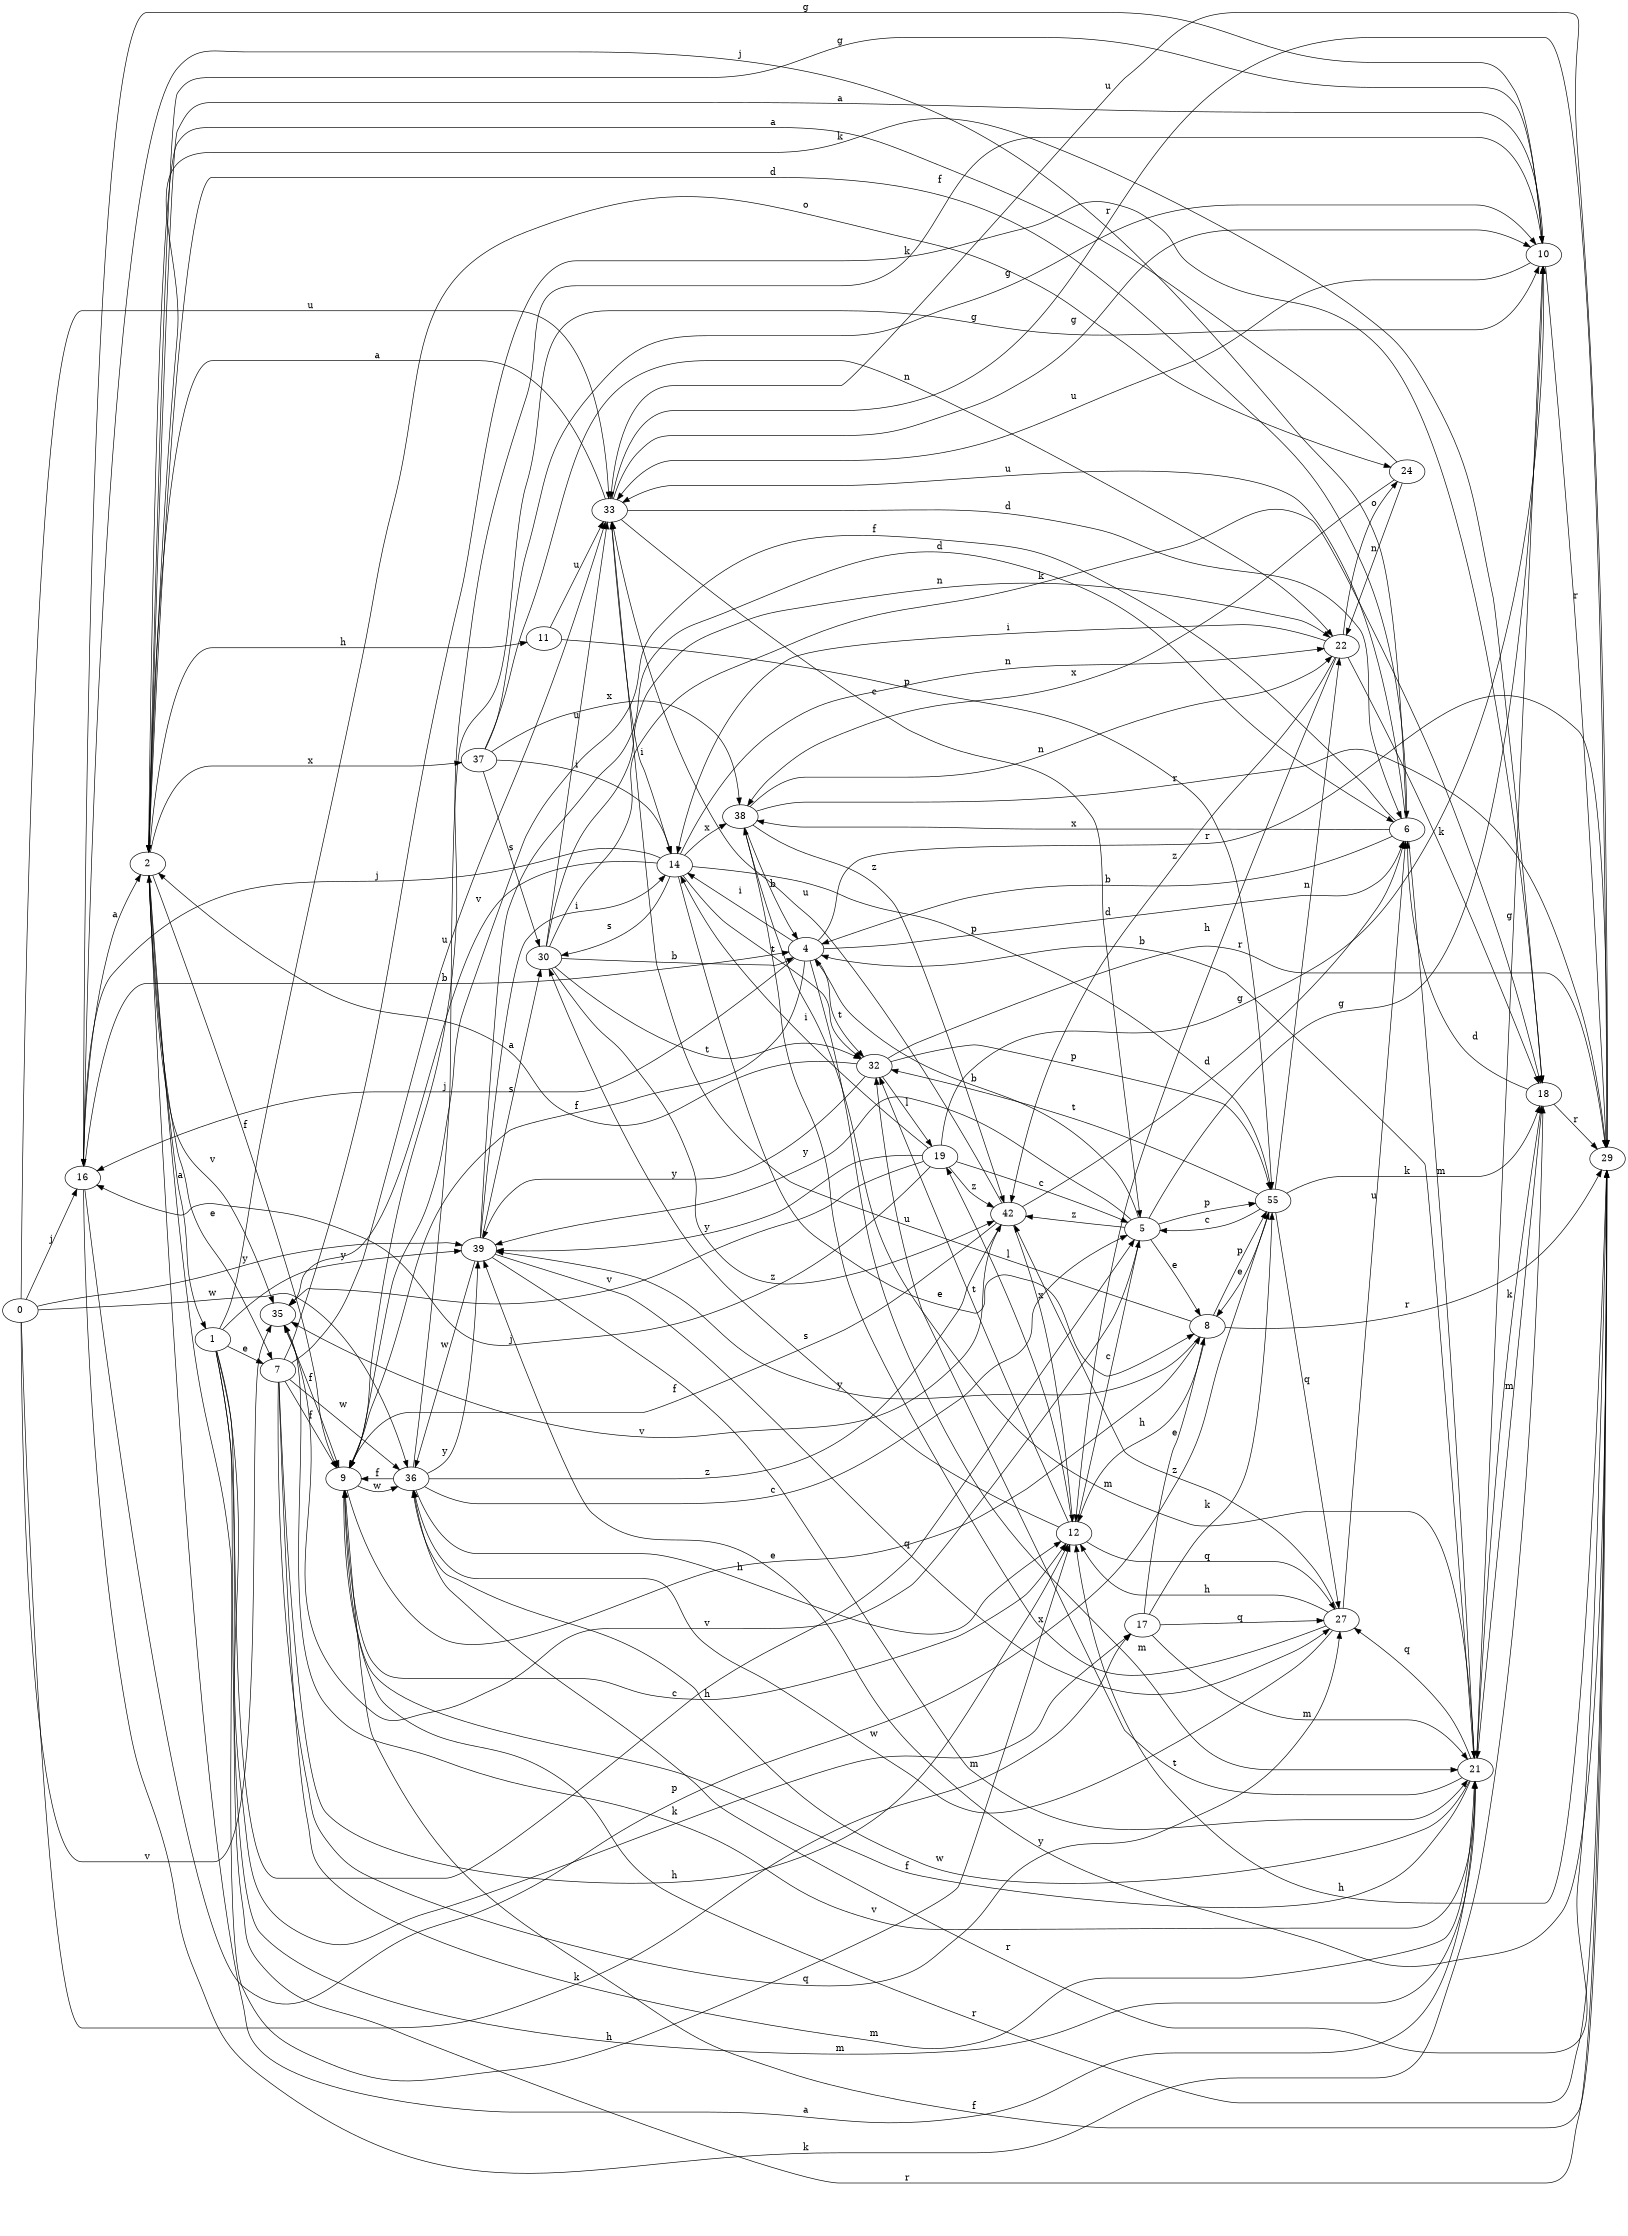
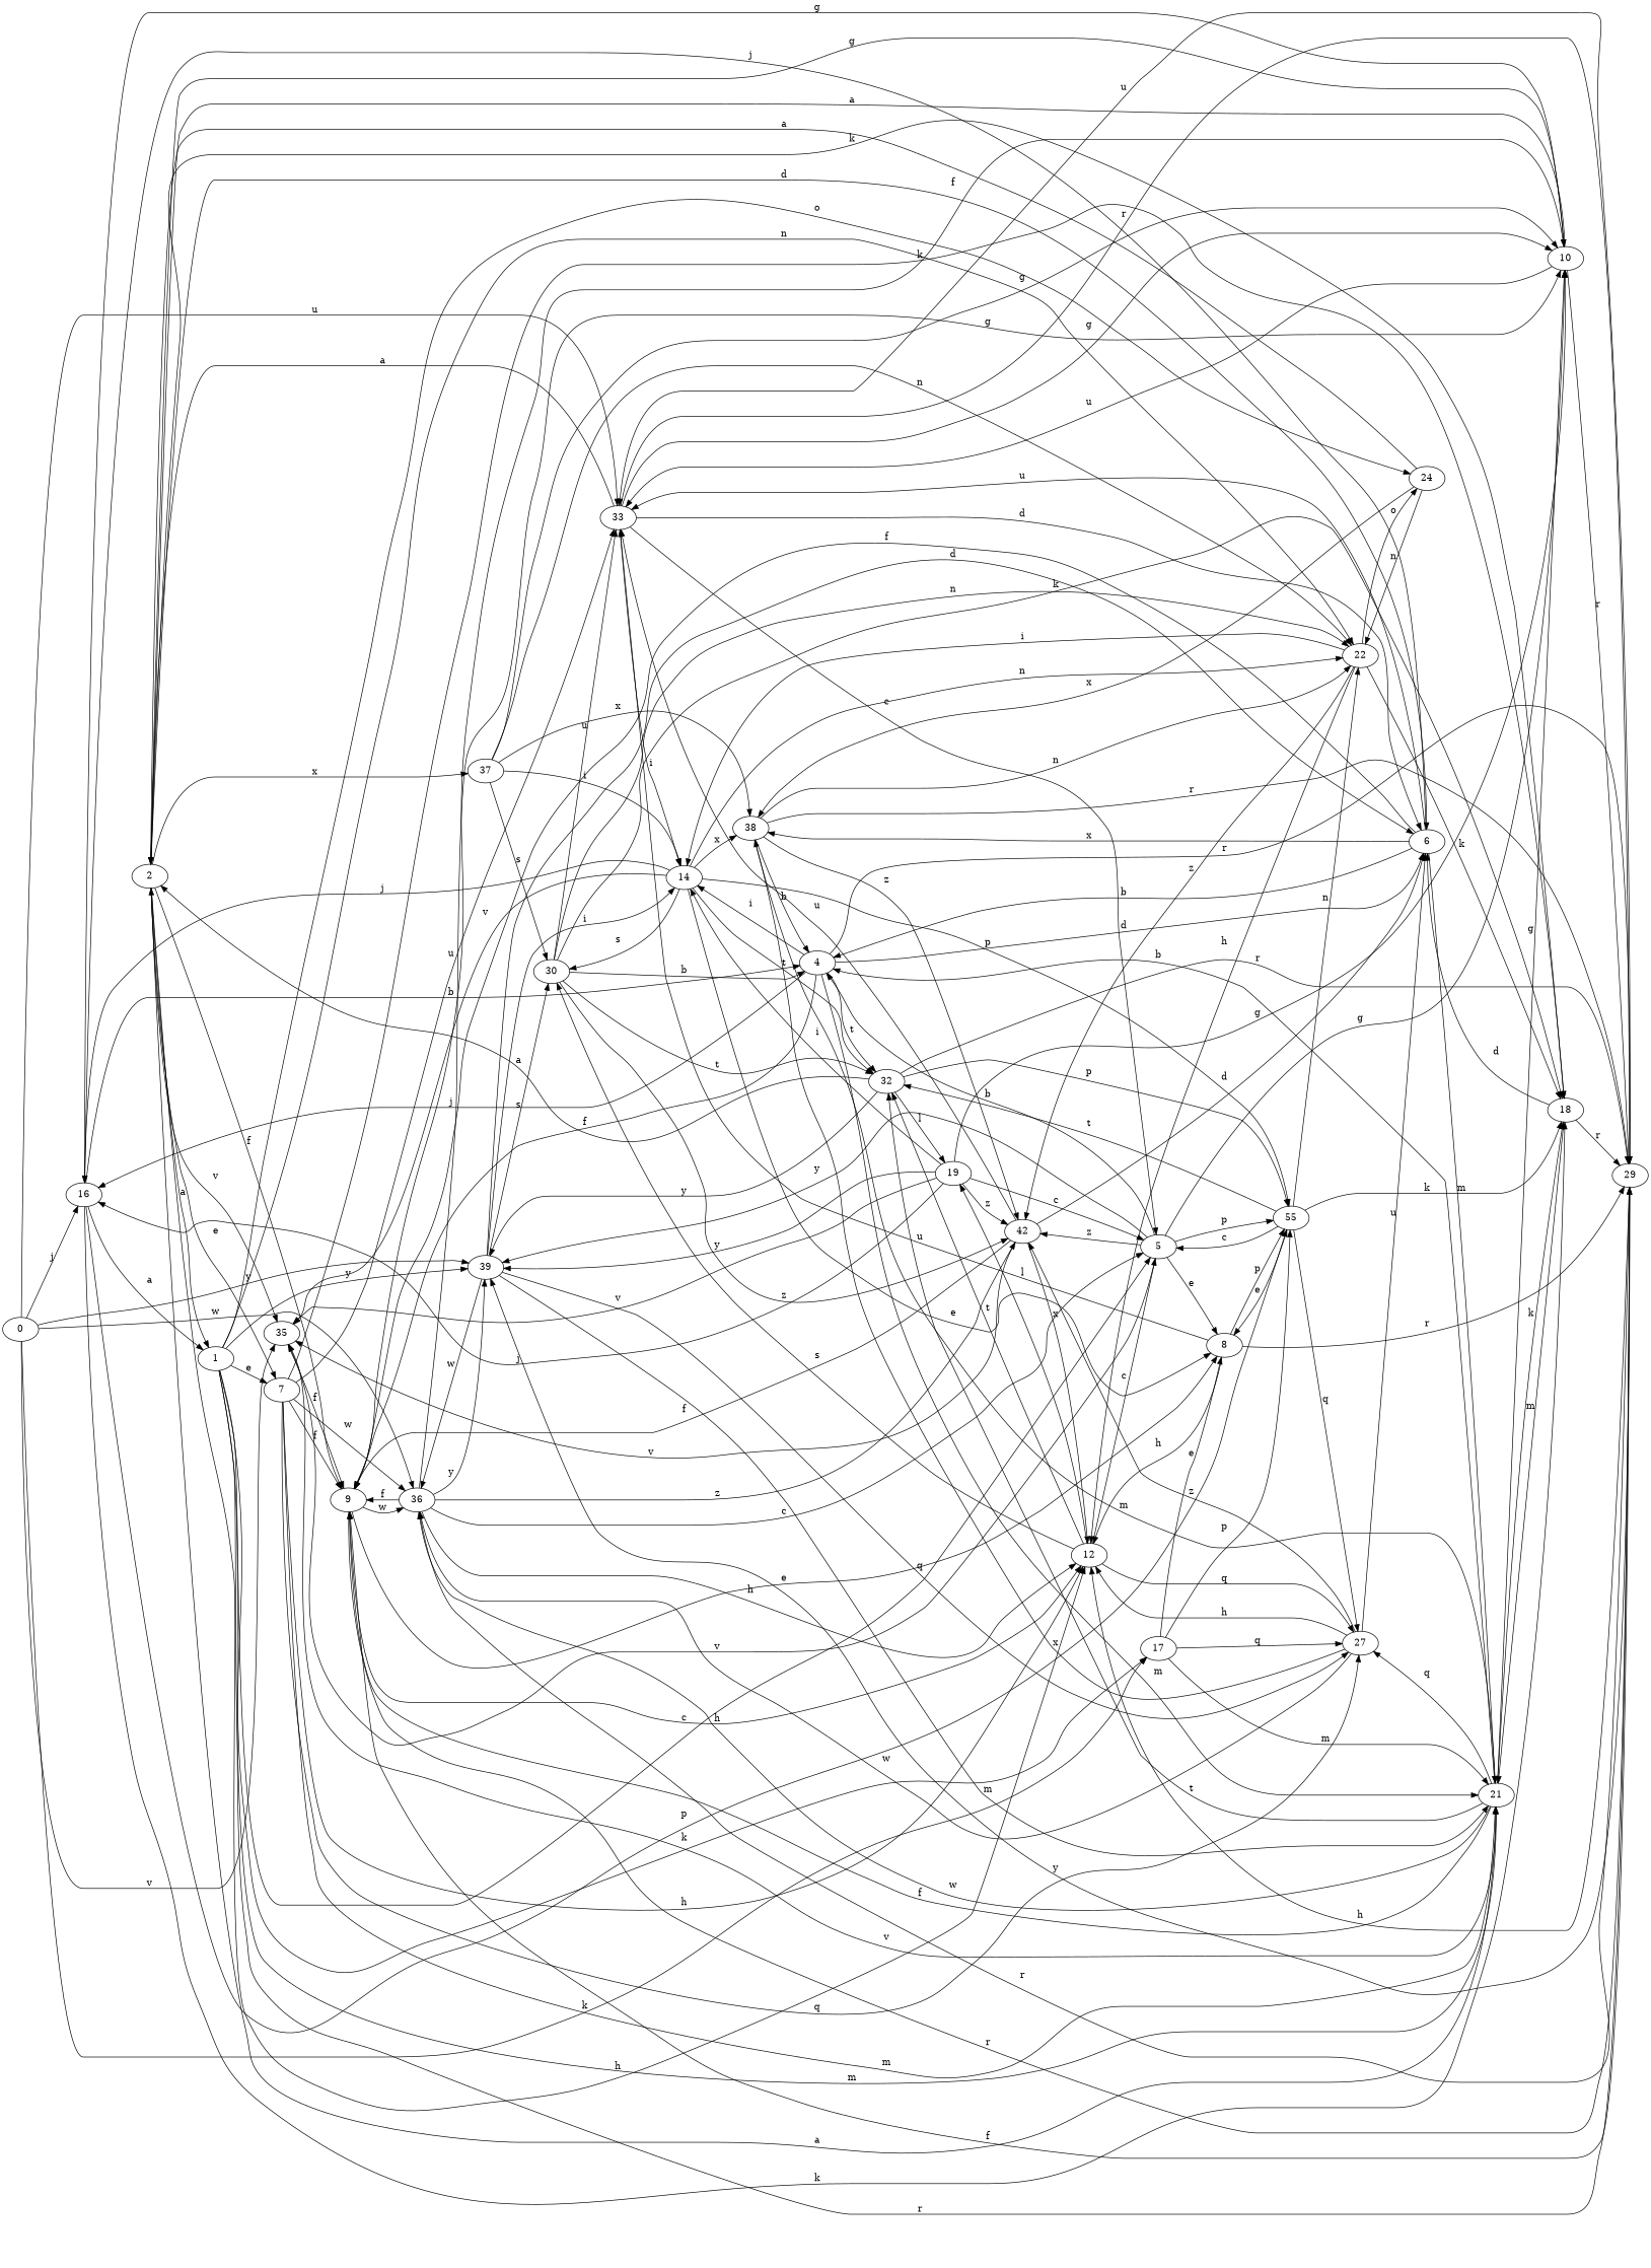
  strict digraph {
    rankdir=LR
    0
    16
    17
    33
    35
    36
    39
    2
    10
    18
    4
    n12 [label=55]
    21
    8
    27
    5
    29
    6
    14
    9
    12
    42
    30
    1
    7
    22
    24
    32
    38
-   11
    37
    19
    0 -> 16 [label=j]
    0 -> 17 [label=k]
    0 -> 33 [label=u]
    0 -> 35 [label=v]
    0 -> 36 [label=w]
    0 -> 39 [label=y]
-   16 -> 2 [label=a]
+   16 -> 1 [label=a]
    16 -> 10 [label=g]
    16 -> 18 [label=k]
    16 -> 4 [label=b]
    16 -> n12 [label=p]
-   17 -> n12 [label=k]
+   17 -> n12 [label=p]
    17 -> 21 [label=m]
    17 -> 8 [label=e]
    17 -> 27 [label=q]
    33 -> 2 [label=a]
    33 -> 10 [label=g]
    33 -> 5 [label=c]
    33 -> 29 [label=r]
    33 -> 6 [label=d]
    33 -> 14 [label=i]
    35 -> 9 [label=f]
    36 -> 39 [label=y]
    36 -> 10 [label=g]
    36 -> 5 [label=c]
    36 -> 29 [label=r]
    36 -> 9 [label=f]
    36 -> 12 [label=h]
    36 -> 42 [label=z]
    39 -> 36 [label=w]
    39 -> 21 [label=m]
    39 -> 27 [label=q]
    39 -> 6 [label=d]
    39 -> 14 [label=i]
    39 -> 30 [label=s]
    2 -> 35 [label=v]
    2 -> 10 [label=g]
    2 -> 18 [label=k]
    2 -> 6 [label=d]
    2 -> 9 [label=f]
    2 -> 12 [label=h]
    2 -> 1 [label=a]
    2 -> 7 [label=e]
-   2 -> 11 [label=h]
    2 -> 37 [label=x]
    10 -> 33 [label=u]
    10 -> 2 [label=a]
    10 -> 29 [label=r]
    10 -> 9 [label=f]
    18 -> 21 [label=m]
    18 -> 29 [label=r]
    18 -> 6 [label=d]
    4 -> 16 [label=j]
    4 -> 21 [label=m]
    4 -> 29 [label=r]
    4 -> 6 [label=d]
    4 -> 14 [label=i]
    4 -> 9 [label=f]
    4 -> 32 [label=t]
    n12 -> 18 [label=k]
    n12 -> 8 [label=e]
    n12 -> 27 [label=q]
    n12 -> 5 [label=c]
    n12 -> 22 [label=n]
    n12 -> 32 [label=t]
    21 -> 35 [label=v]
    21 -> 36 [label=w]
    21 -> 2 [label=a]
    21 -> 10 [label=g]
    21 -> 18 [label=k]
    21 -> 4 [label=b]
    21 -> 27 [label=q]
    21 -> 9 [label=f]
    21 -> 32 [label=t]
    8 -> 33 [label=u]
-   8 -> 39 [label=y]
    8 -> n12 [label=p]
    8 -> 29 [label=r]
    8 -> 12 [label=h]
    27 -> 36 [label=w]
    27 -> 6 [label=u]
    27 -> 12 [label=h]
    27 -> 42 [label=z]
    27 -> 38 [label=x]
    5 -> 35 [label=v]
    5 -> 39 [label=y]
    5 -> 10 [label=g]
    5 -> 4 [label=b]
    5 -> n12 [label=p]
    5 -> 8 [label=e]
    5 -> 42 [label=z]
    29 -> 33 [label=u]
    29 -> 39 [label=y]
    29 -> 9 [label=f]
    29 -> 12 [label=h]
    6 -> 16 [label=j]
    6 -> 33 [label=u]
    6 -> 4 [label=b]
    6 -> 21 [label=m]
    6 -> 9 [label=f]
    6 -> 38 [label=x]
    14 -> 16 [label=j]
    14 -> 35 [label=v]
    14 -> n12 [label=p]
    14 -> 8 [label=e]
    14 -> 30 [label=s]
    14 -> 22 [label=n]
    14 -> 32 [label=t]
    14 -> 38 [label=x]
    9 -> 36 [label=w]
    9 -> 8 [label=e]
    9 -> 29 [label=r]
    9 -> 12 [label=h]
    12 -> 27 [label=q]
    12 -> 5 [label=c]
    12 -> 30 [label=s]
    12 -> 32 [label=t]
    12 -> 19 [label=l]
    42 -> 33 [label=u]
    42 -> 35 [label=v]
    42 -> 6 [label=d]
    42 -> 9 [label=f]
    42 -> 12 [label=x]
    30 -> 33 [label=u]
    30 -> 18 [label=k]
    30 -> 4 [label=b]
    30 -> 42 [label=z]
    30 -> 22 [label=n]
    30 -> 32 [label=t]
    1 -> 17 [label=k]
    1 -> 39 [label=y]
    1 -> 21 [label=m]
    1 -> 5 [label=c]
    1 -> 29 [label=r]
    1 -> 7 [label=e]
+   1 -> 22 [label=n]
    1 -> 24 [label=o]
    7 -> 33 [label=u]
    7 -> 36 [label=w]
    7 -> 18 [label=k]
    7 -> 21 [label=m]
    7 -> 27 [label=q]
    7 -> 9 [label=f]
    7 -> 12 [label=h]
    22 -> 18 [label=k]
    22 -> 14 [label=i]
    22 -> 12 [label=h]
    22 -> 42 [label=z]
    22 -> 24 [label=o]
    24 -> 2 [label=a]
    24 -> 22 [label=n]
    24 -> 38 [label=x]
    32 -> 39 [label=y]
    32 -> 2 [label=a]
    32 -> n12 [label=p]
    32 -> 29 [label=r]
    32 -> 19 [label=l]
    38 -> 4 [label=b]
    38 -> 21 [label=m]
    38 -> 29 [label=r]
    38 -> 42 [label=z]
    38 -> 22 [label=n]
-   11 -> 33 [label=u]
-   11 -> n12 [label=p]
    37 -> 10 [label=g]
    37 -> 14 [label=i]
    37 -> 30 [label=s]
    37 -> 22 [label=n]
    37 -> 38 [label=x]
    19 -> 16 [label=j]
    19 -> 35 [label=v]
    19 -> 39 [label=y]
    19 -> 10 [label=g]
    19 -> 5 [label=c]
    19 -> 14 [label=i]
    19 -> 42 [label=z]
  }
